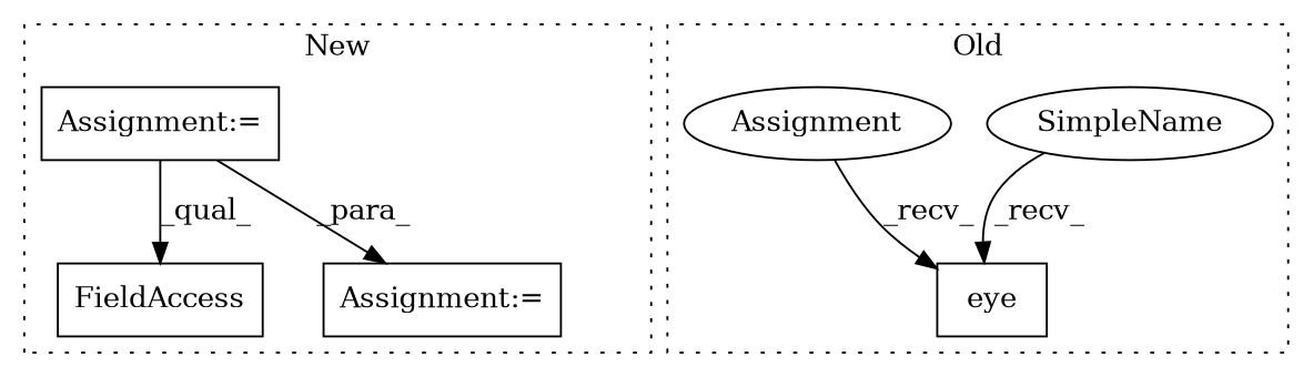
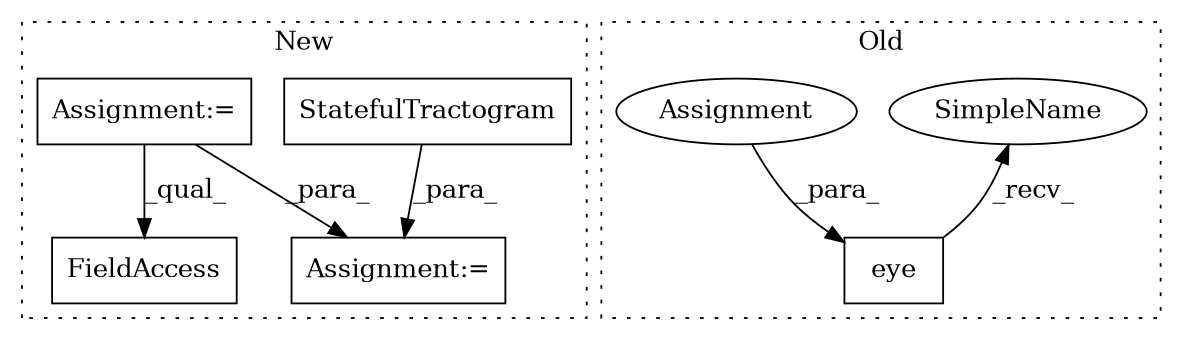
  digraph {
    node [a=32 l=1 shape=box]
+   n1 [l="19,1" label=StatefulTractogram s="3222,3274"]
    n2 [a=22 l=11 label=FieldAccess s=3263]
    n3 [a=7 label="Assignment:=" s=3221]
    n4 [a=7 l=5 label="Assignment:=" s=977]
    n5 [a=42 l=5 label=SimpleName s=2382 shape=ellipse]
    n6 [l="4,1" label=eye s="2388,2393"]
    n7 [a=34 label=Assignment s=2392 shape=ellipse]
    subgraph cluster_1 {
      label=New
      style=dotted
+     n1
      n2
      n3
      n4
    }
    subgraph cluster_2 {
      label=Old
      style=dotted
      n5
      n6
      n7
    }
+   n1 -> n3 [label=_para_]
    n4 -> n2 [label=_qual_]
    n4 -> n3 [label=_para_]
-   n5 -> n6 [label=_recv_]
-   n7 -> n6 [label=_recv_]
+   n6 -> n5 [label=_recv_]
+   n7 -> n6 [label=_para_]
  }
